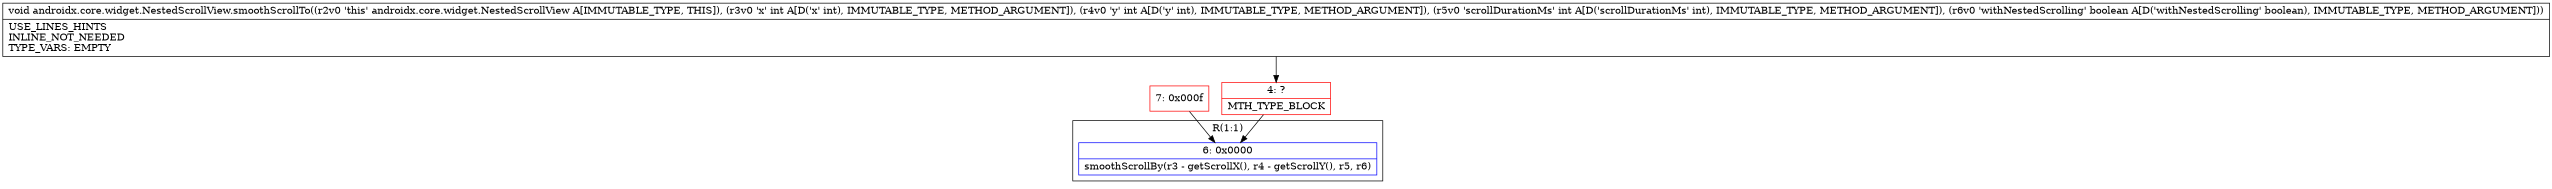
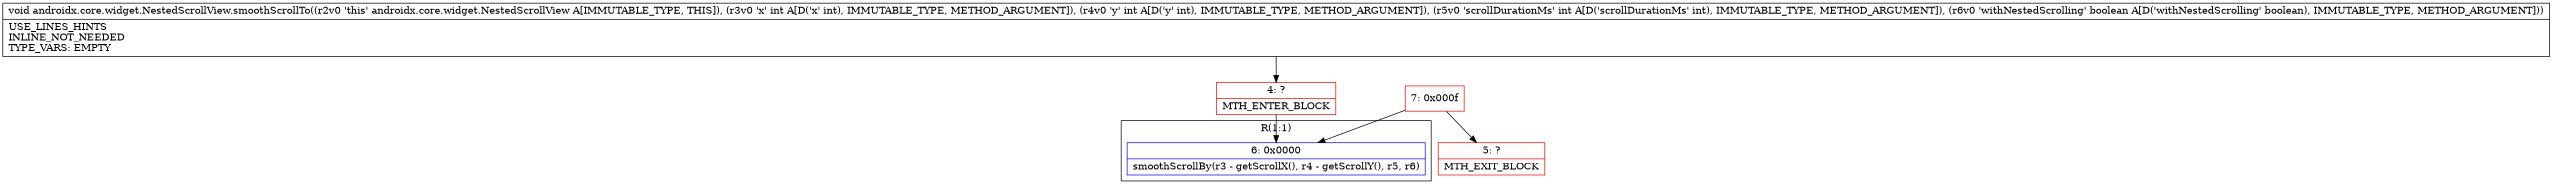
  digraph {
    node [color=red shape=record]
    n1 [color=blue label="{6\:\ 0x0000|smoothScrollBy(r3 \- getScrollX(), r4 \- getScrollY(), r5, r6)\l}"]
    n2 [label="{7\:\ 0x000f}"]
-   n4 [label="{4\:\ ?|MTH_TYPE_BLOCK\l}"]
+   n3 [label="{5\:\ ?|MTH_EXIT_BLOCK\l}"]
+   n4 [label="{4\:\ ?|MTH_ENTER_BLOCK\l}"]
    n5 [label="{void androidx.core.widget.NestedScrollView.smoothScrollTo((r2v0 'this' androidx.core.widget.NestedScrollView A[IMMUTABLE_TYPE, THIS]), (r3v0 'x' int A[D('x' int), IMMUTABLE_TYPE, METHOD_ARGUMENT]), (r4v0 'y' int A[D('y' int), IMMUTABLE_TYPE, METHOD_ARGUMENT]), (r5v0 'scrollDurationMs' int A[D('scrollDurationMs' int), IMMUTABLE_TYPE, METHOD_ARGUMENT]), (r6v0 'withNestedScrolling' boolean A[D('withNestedScrolling' boolean), IMMUTABLE_TYPE, METHOD_ARGUMENT]))  | USE_LINES_HINTS\lINLINE_NOT_NEEDED\lTYPE_VARS: EMPTY\l}" color=""]
    subgraph cluster_1 {
      label="R(1:1)"
      n1
    }
    n2 -> n1
+   n2 -> n3
    n4 -> n1
    n5 -> n4
  }
